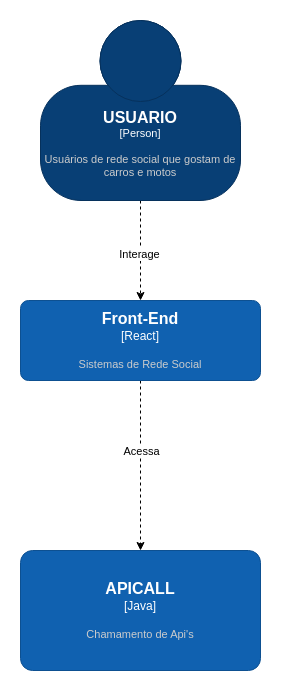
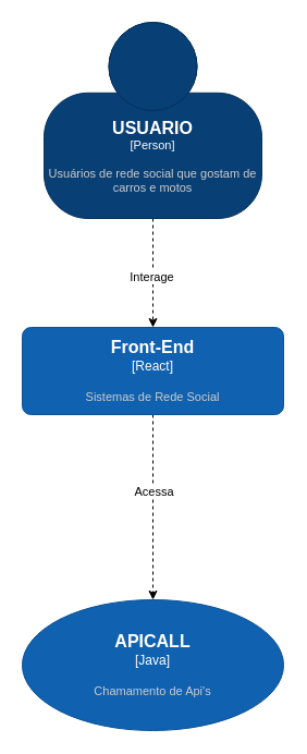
  <mxCell id="0" />
  <mxCell id="1" parent="0" />
  <mxCell id="2" style="edgeStyle=orthogonalEdgeStyle;rounded=0;orthogonalLoop=1;jettySize=auto;html=1;dashed=1;" edge="1" parent="1" source="4" target="7"><mxGeometry relative="1" as="geometry" /></mxCell>
  <mxCell id="3" value="Interage" style="edgeLabel;html=1;align=center;verticalAlign=middle;resizable=0;points=[];" connectable="0" vertex="1" parent="2"><mxGeometry x="0.059" y="-2" relative="1" as="geometry"><mxPoint as="offset" /></mxGeometry></mxCell>
  <mxCell id="4" value="&lt;font style=&quot;font-size: 16px&quot;&gt;&lt;b&gt;USUARIO&lt;/b&gt;&lt;/font&gt;&lt;div&gt;[Person]&lt;/div&gt;&lt;br&gt;&lt;div&gt;&lt;font style=&quot;font-size: 11px&quot;&gt;&lt;font color=&quot;#cccccc&quot;&gt;Usuários de rede social que gostam de carros e motos&lt;/font&gt;&lt;/div&gt;" style="html=1;fontSize=11;dashed=0;whiteSpace=wrap;fillColor=#083F75;strokeColor=#06315C;fontColor=#ffffff;shape=mxgraph.c4.person2;align=center;metaEdit=1;points=[[0.5,0,0],[1,0.5,0],[1,0.75,0],[0.75,1,0],[0.5,1,0],[0.25,1,0],[0,0.75,0],[0,0.5,0]];resizable=0;" vertex="1" parent="1"><mxGeometry x="40" y="20" width="200" height="180" as="geometry" /></mxCell>
  <mxCell id="5" style="edgeStyle=orthogonalEdgeStyle;rounded=0;orthogonalLoop=1;jettySize=auto;html=1;entryX=0.5;entryY=0;entryDx=0;entryDy=0;entryPerimeter=0;dashed=1;" edge="1" parent="1" source="7" target="8"><mxGeometry relative="1" as="geometry" /></mxCell>
  <mxCell id="6" value="Acessa" style="edgeLabel;html=1;align=center;verticalAlign=middle;resizable=0;points=[];" connectable="0" vertex="1" parent="5"><mxGeometry x="-0.171" relative="1" as="geometry"><mxPoint as="offset" /></mxGeometry></mxCell>
  <mxCell id="7" value="&lt;font style=&quot;font-size: 16px&quot;&gt;&lt;b&gt;Front-End&lt;/b&gt;&lt;/font&gt;&lt;div&gt;[React]&lt;/div&gt;&lt;br&gt;&lt;div&gt;&lt;font style=&quot;font-size: 11px&quot;&gt;&lt;font color=&quot;#cccccc&quot;&gt;Sistemas de Rede Social&lt;/font&gt;&lt;/div&gt;" style="rounded=1;whiteSpace=wrap;html=1;labelBackgroundColor=none;fillColor=#1061B0;fontColor=#ffffff;align=center;arcSize=10;strokeColor=#0D5091;metaEdit=1;resizable=0;points=[[0.25,0,0],[0.5,0,0],[0.75,0,0],[1,0.25,0],[1,0.5,0],[1,0.75,0],[0.75,1,0],[0.5,1,0],[0.25,1,0],[0,0.75,0],[0,0.5,0],[0,0.25,0]];" vertex="1" parent="1"><mxGeometry x="20" y="300" width="240" height="80" as="geometry" /></mxCell>
- <mxCell id="8" value="&lt;font style=&quot;font-size: 16px&quot;&gt;&lt;b&gt;APICALL&lt;/b&gt;&lt;/font&gt;&lt;div&gt;[Java]&lt;/div&gt;&lt;br&gt;&lt;div&gt;&lt;font style=&quot;font-size: 11px&quot;&gt;&lt;font color=&quot;#cccccc&quot;&gt;Chamamento de Api's&lt;/font&gt;&lt;/div&gt;" style="rounded=1;whiteSpace=wrap;html=1;labelBackgroundColor=none;fillColor=#1061B0;fontColor=#ffffff;align=center;arcSize=10;strokeColor=#0D5091;metaEdit=1;resizable=0;points=[[0.25,0,0],[0.5,0,0],[0.75,0,0],[1,0.25,0],[1,0.5,0],[1,0.75,0],[0.75,1,0],[0.5,1,0],[0.25,1,0],[0,0.75,0],[0,0.5,0],[0,0.25,0]];" vertex="1" parent="1"><mxGeometry x="20" y="550" width="240" height="120" as="geometry" /></mxCell>
+ <mxCell id="8" value="&lt;font style=&quot;font-size: 16px&quot;&gt;&lt;b&gt;APICALL&lt;/b&gt;&lt;/font&gt;&lt;div&gt;[Java]&lt;/div&gt;&lt;br&gt;&lt;div&gt;&lt;font style=&quot;font-size: 11px&quot;&gt;&lt;font color=&quot;#cccccc&quot;&gt;Chamamento de Api's&lt;/font&gt;&lt;/div&gt;" style="ellipse;whiteSpace=wrap;html=1;labelBackgroundColor=none;fillColor=#1061B0;fontColor=#ffffff;align=center;arcSize=10;strokeColor=#0D5091;metaEdit=1;resizable=0;points=[[0.25,0,0],[0.5,0,0],[0.75,0,0],[1,0.25,0],[1,0.5,0],[1,0.75,0],[0.75,1,0],[0.5,1,0],[0.25,1,0],[0,0.75,0],[0,0.5,0],[0,0.25,0]];" vertex="1" parent="1"><mxGeometry x="20" y="550" width="240" height="120" as="geometry" /></mxCell>
